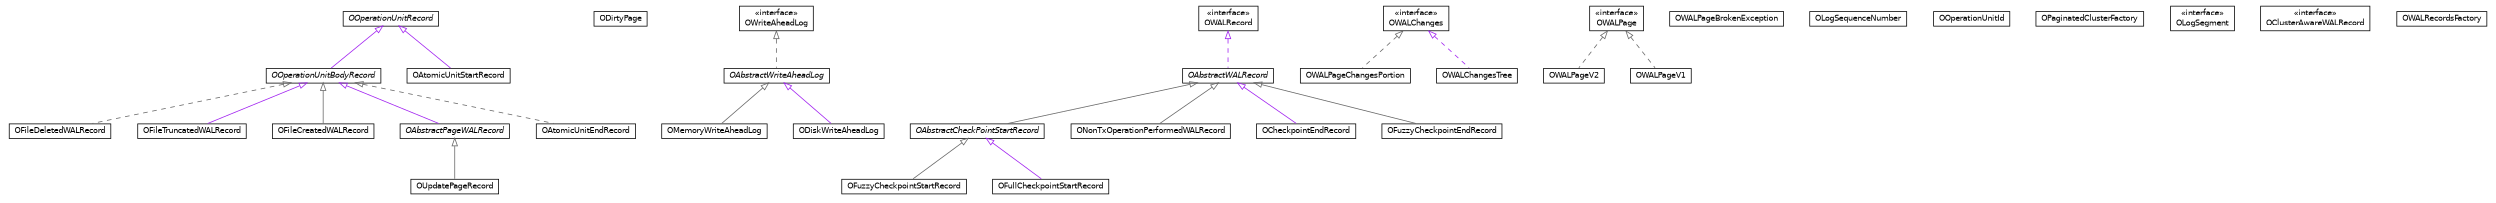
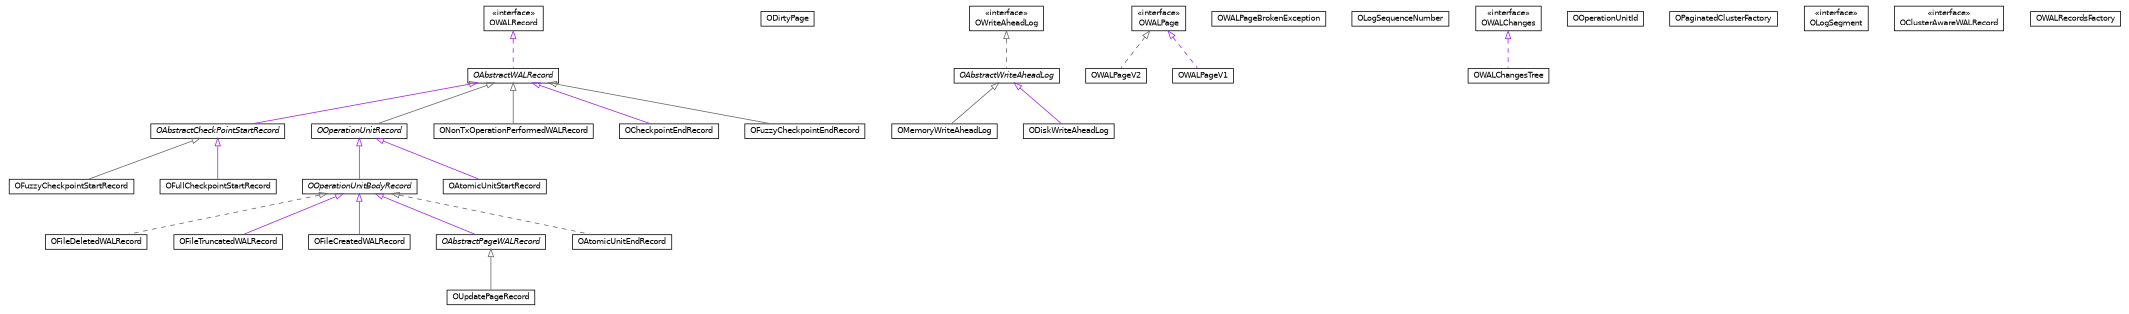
  digraph {
    nodesep=0.25
    ranksep=0.5
    node [fontcolor=black fontname=Helvetica fontsize=10.0 shape=plaintext]
    edge [arrowtail=empty color=gray40 dir=back fontname=Helvetica fontsize=10 headport=p labelfontname=Helvetica labelfontsize=10 tailport=p]
    n1 [label=<<table title="com.orientechnologies.orient.core.storage.impl.local.paginated.wal.OFileDeletedWALRecord" border="0" cellborder="1" cellspacing="0" cellpadding="2" port="p" href="./OFileDeletedWALRecord.html"> 		<tr><td><table border="0" cellspacing="0" cellpadding="1"> <tr><td align="center" balign="center"> OFileDeletedWALRecord </td></tr> 		</table></td></tr> 		</table>>]
    n2 [label=<<table title="com.orientechnologies.orient.core.storage.impl.local.paginated.wal.ODirtyPage" border="0" cellborder="1" cellspacing="0" cellpadding="2" port="p" href="./ODirtyPage.html"> 		<tr><td><table border="0" cellspacing="0" cellpadding="1"> <tr><td align="center" balign="center"> ODirtyPage </td></tr> 		</table></td></tr> 		</table>>]
    n3 [label=<<table title="com.orientechnologies.orient.core.storage.impl.local.paginated.wal.OMemoryWriteAheadLog" border="0" cellborder="1" cellspacing="0" cellpadding="2" port="p" href="./OMemoryWriteAheadLog.html"> 		<tr><td><table border="0" cellspacing="0" cellpadding="1"> <tr><td align="center" balign="center"> OMemoryWriteAheadLog </td></tr> 		</table></td></tr> 		</table>>]
    n4 [label=<<table title="com.orientechnologies.orient.core.storage.impl.local.paginated.wal.OAbstractCheckPointStartRecord" border="0" cellborder="1" cellspacing="0" cellpadding="2" port="p" href="./OAbstractCheckPointStartRecord.html"> 		<tr><td><table border="0" cellspacing="0" cellpadding="1"> <tr><td align="center" balign="center"><font face="Helvetica-Oblique"> OAbstractCheckPointStartRecord </font></td></tr> 		</table></td></tr> 		</table>>]
    n5 [label=<<table title="com.orientechnologies.orient.core.storage.impl.local.paginated.wal.OFuzzyCheckpointStartRecord" border="0" cellborder="1" cellspacing="0" cellpadding="2" port="p" href="./OFuzzyCheckpointStartRecord.html"> 		<tr><td><table border="0" cellspacing="0" cellpadding="1"> <tr><td align="center" balign="center"> OFuzzyCheckpointStartRecord </td></tr> 		</table></td></tr> 		</table>>]
    n6 [label=<<table title="com.orientechnologies.orient.core.storage.impl.local.paginated.wal.OFullCheckpointStartRecord" border="0" cellborder="1" cellspacing="0" cellpadding="2" port="p" href="./OFullCheckpointStartRecord.html"> 		<tr><td><table border="0" cellspacing="0" cellpadding="1"> <tr><td align="center" balign="center"> OFullCheckpointStartRecord </td></tr> 		</table></td></tr> 		</table>>]
    n7 [label=<<table title="com.orientechnologies.orient.core.storage.impl.local.paginated.wal.OOperationUnitBodyRecord" border="0" cellborder="1" cellspacing="0" cellpadding="2" port="p" href="./OOperationUnitBodyRecord.html"> 		<tr><td><table border="0" cellspacing="0" cellpadding="1"> <tr><td align="center" balign="center"><font face="Helvetica-Oblique"> OOperationUnitBodyRecord </font></td></tr> 		</table></td></tr> 		</table>>]
    n8 [label=<<table title="com.orientechnologies.orient.core.storage.impl.local.paginated.wal.OFileTruncatedWALRecord" border="0" cellborder="1" cellspacing="0" cellpadding="2" port="p" href="./OFileTruncatedWALRecord.html"> 		<tr><td><table border="0" cellspacing="0" cellpadding="1"> <tr><td align="center" balign="center"> OFileTruncatedWALRecord </td></tr> 		</table></td></tr> 		</table>>]
    n9 [label=<<table title="com.orientechnologies.orient.core.storage.impl.local.paginated.wal.OFileCreatedWALRecord" border="0" cellborder="1" cellspacing="0" cellpadding="2" port="p" href="./OFileCreatedWALRecord.html"> 		<tr><td><table border="0" cellspacing="0" cellpadding="1"> <tr><td align="center" balign="center"> OFileCreatedWALRecord </td></tr> 		</table></td></tr> 		</table>>]
    n10 [label=<<table title="com.orientechnologies.orient.core.storage.impl.local.paginated.wal.OAbstractPageWALRecord" border="0" cellborder="1" cellspacing="0" cellpadding="2" port="p" href="./OAbstractPageWALRecord.html"> 		<tr><td><table border="0" cellspacing="0" cellpadding="1"> <tr><td align="center" balign="center"><font face="Helvetica-Oblique"> OAbstractPageWALRecord </font></td></tr> 		</table></td></tr> 		</table>>]
    n11 [label=<<table title="com.orientechnologies.orient.core.storage.impl.local.paginated.wal.OAtomicUnitEndRecord" border="0" cellborder="1" cellspacing="0" cellpadding="2" port="p" href="./OAtomicUnitEndRecord.html"> 		<tr><td><table border="0" cellspacing="0" cellpadding="1"> <tr><td align="center" balign="center"> OAtomicUnitEndRecord </td></tr> 		</table></td></tr> 		</table>>]
    n12 [label=<<table title="com.orientechnologies.orient.core.storage.impl.local.paginated.wal.OUpdatePageRecord" border="0" cellborder="1" cellspacing="0" cellpadding="2" port="p" href="./OUpdatePageRecord.html"> 		<tr><td><table border="0" cellspacing="0" cellpadding="1"> <tr><td align="center" balign="center"> OUpdatePageRecord </td></tr> 		</table></td></tr> 		</table>>]
    n13 [label=<<table title="com.orientechnologies.orient.core.storage.impl.local.paginated.wal.OOperationUnitRecord" border="0" cellborder="1" cellspacing="0" cellpadding="2" port="p" href="./OOperationUnitRecord.html"> 		<tr><td><table border="0" cellspacing="0" cellpadding="1"> <tr><td align="center" balign="center"><font face="Helvetica-Oblique"> OOperationUnitRecord </font></td></tr> 		</table></td></tr> 		</table>>]
    n14 [label=<<table title="com.orientechnologies.orient.core.storage.impl.local.paginated.wal.OAtomicUnitStartRecord" border="0" cellborder="1" cellspacing="0" cellpadding="2" port="p" href="./OAtomicUnitStartRecord.html"> 		<tr><td><table border="0" cellspacing="0" cellpadding="1"> <tr><td align="center" balign="center"> OAtomicUnitStartRecord </td></tr> 		</table></td></tr> 		</table>>]
    n15 [label=<<table title="com.orientechnologies.orient.core.storage.impl.local.paginated.wal.OAbstractWriteAheadLog" border="0" cellborder="1" cellspacing="0" cellpadding="2" port="p" href="./OAbstractWriteAheadLog.html"> 		<tr><td><table border="0" cellspacing="0" cellpadding="1"> <tr><td align="center" balign="center"><font face="Helvetica-Oblique"> OAbstractWriteAheadLog </font></td></tr> 		</table></td></tr> 		</table>>]
    n16 [label=<<table title="com.orientechnologies.orient.core.storage.impl.local.paginated.wal.ODiskWriteAheadLog" border="0" cellborder="1" cellspacing="0" cellpadding="2" port="p" href="./ODiskWriteAheadLog.html"> 		<tr><td><table border="0" cellspacing="0" cellpadding="1"> <tr><td align="center" balign="center"> ODiskWriteAheadLog </td></tr> 		</table></td></tr> 		</table>>]
    n17 [label=<<table title="com.orientechnologies.orient.core.storage.impl.local.paginated.wal.OWALRecord" border="0" cellborder="1" cellspacing="0" cellpadding="2" port="p" href="./OWALRecord.html"> 		<tr><td><table border="0" cellspacing="0" cellpadding="1"> <tr><td align="center" balign="center"> &#171;interface&#187; </td></tr> <tr><td align="center" balign="center"> OWALRecord </td></tr> 		</table></td></tr> 		</table>>]
    n18 [label=<<table title="com.orientechnologies.orient.core.storage.impl.local.paginated.wal.OAbstractWALRecord" border="0" cellborder="1" cellspacing="0" cellpadding="2" port="p" href="./OAbstractWALRecord.html"> 		<tr><td><table border="0" cellspacing="0" cellpadding="1"> <tr><td align="center" balign="center"><font face="Helvetica-Oblique"> OAbstractWALRecord </font></td></tr> 		</table></td></tr> 		</table>>]
    n19 [label=<<table title="com.orientechnologies.orient.core.storage.impl.local.paginated.wal.ONonTxOperationPerformedWALRecord" border="0" cellborder="1" cellspacing="0" cellpadding="2" port="p" href="./ONonTxOperationPerformedWALRecord.html"> 		<tr><td><table border="0" cellspacing="0" cellpadding="1"> <tr><td align="center" balign="center"> ONonTxOperationPerformedWALRecord </td></tr> 		</table></td></tr> 		</table>>]
    n20 [label=<<table title="com.orientechnologies.orient.core.storage.impl.local.paginated.wal.OCheckpointEndRecord" border="0" cellborder="1" cellspacing="0" cellpadding="2" port="p" href="./OCheckpointEndRecord.html"> 		<tr><td><table border="0" cellspacing="0" cellpadding="1"> <tr><td align="center" balign="center"> OCheckpointEndRecord </td></tr> 		</table></td></tr> 		</table>>]
    n21 [label=<<table title="com.orientechnologies.orient.core.storage.impl.local.paginated.wal.OFuzzyCheckpointEndRecord" border="0" cellborder="1" cellspacing="0" cellpadding="2" port="p" href="./OFuzzyCheckpointEndRecord.html"> 		<tr><td><table border="0" cellspacing="0" cellpadding="1"> <tr><td align="center" balign="center"> OFuzzyCheckpointEndRecord </td></tr> 		</table></td></tr> 		</table>>]
-   n22 [label=<<table title="com.orientechnologies.orient.core.storage.impl.local.paginated.wal.OWALPageChangesPortion" border="0" cellborder="1" cellspacing="0" cellpadding="2" port="p" href="./OWALPageChangesPortion.html"> 		<tr><td><table border="0" cellspacing="0" cellpadding="1"> <tr><td align="center" balign="center"> OWALPageChangesPortion </td></tr> 		</table></td></tr> 		</table>>]
    n23 [label=<<table title="com.orientechnologies.orient.core.storage.impl.local.paginated.wal.OWALPageV2" border="0" cellborder="1" cellspacing="0" cellpadding="2" port="p" href="./OWALPageV2.html"> 		<tr><td><table border="0" cellspacing="0" cellpadding="1"> <tr><td align="center" balign="center"> OWALPageV2 </td></tr> 		</table></td></tr> 		</table>>]
    n24 [label=<<table title="com.orientechnologies.orient.core.storage.impl.local.paginated.wal.OWALPage" border="0" cellborder="1" cellspacing="0" cellpadding="2" port="p" href="./OWALPage.html"> 		<tr><td><table border="0" cellspacing="0" cellpadding="1"> <tr><td align="center" balign="center"> &#171;interface&#187; </td></tr> <tr><td align="center" balign="center"> OWALPage </td></tr> 		</table></td></tr> 		</table>>]
    n25 [label=<<table title="com.orientechnologies.orient.core.storage.impl.local.paginated.wal.OWALPageV1" border="0" cellborder="1" cellspacing="0" cellpadding="2" port="p" href="./OWALPageV1.html"> 		<tr><td><table border="0" cellspacing="0" cellpadding="1"> <tr><td align="center" balign="center"> OWALPageV1 </td></tr> 		</table></td></tr> 		</table>>]
    n26 [label=<<table title="com.orientechnologies.orient.core.storage.impl.local.paginated.wal.OWALPageBrokenException" border="0" cellborder="1" cellspacing="0" cellpadding="2" port="p" href="./OWALPageBrokenException.html"> 		<tr><td><table border="0" cellspacing="0" cellpadding="1"> <tr><td align="center" balign="center"> OWALPageBrokenException </td></tr> 		</table></td></tr> 		</table>>]
    n27 [label=<<table title="com.orientechnologies.orient.core.storage.impl.local.paginated.wal.OLogSequenceNumber" border="0" cellborder="1" cellspacing="0" cellpadding="2" port="p" href="./OLogSequenceNumber.html"> 		<tr><td><table border="0" cellspacing="0" cellpadding="1"> <tr><td align="center" balign="center"> OLogSequenceNumber </td></tr> 		</table></td></tr> 		</table>>]
    n28 [label=<<table title="com.orientechnologies.orient.core.storage.impl.local.paginated.wal.OWALChangesTree" border="0" cellborder="1" cellspacing="0" cellpadding="2" port="p" href="./OWALChangesTree.html"> 		<tr><td><table border="0" cellspacing="0" cellpadding="1"> <tr><td align="center" balign="center"> OWALChangesTree </td></tr> 		</table></td></tr> 		</table>>]
    n29 [label=<<table title="com.orientechnologies.orient.core.storage.impl.local.paginated.wal.OWriteAheadLog" border="0" cellborder="1" cellspacing="0" cellpadding="2" port="p" href="./OWriteAheadLog.html"> 		<tr><td><table border="0" cellspacing="0" cellpadding="1"> <tr><td align="center" balign="center"> &#171;interface&#187; </td></tr> <tr><td align="center" balign="center"> OWriteAheadLog </td></tr> 		</table></td></tr> 		</table>>]
    n30 [label=<<table title="com.orientechnologies.orient.core.storage.impl.local.paginated.wal.OOperationUnitId" border="0" cellborder="1" cellspacing="0" cellpadding="2" port="p" href="./OOperationUnitId.html"> 		<tr><td><table border="0" cellspacing="0" cellpadding="1"> <tr><td align="center" balign="center"> OOperationUnitId </td></tr> 		</table></td></tr> 		</table>>]
    n31 [label=<<table title="com.orientechnologies.orient.core.storage.impl.local.paginated.wal.OPaginatedClusterFactory" border="0" cellborder="1" cellspacing="0" cellpadding="2" port="p" href="./OPaginatedClusterFactory.html"> 		<tr><td><table border="0" cellspacing="0" cellpadding="1"> <tr><td align="center" balign="center"> OPaginatedClusterFactory </td></tr> 		</table></td></tr> 		</table>>]
    n32 [label=<<table title="com.orientechnologies.orient.core.storage.impl.local.paginated.wal.OLogSegment" border="0" cellborder="1" cellspacing="0" cellpadding="2" port="p" href="./OLogSegment.html"> 		<tr><td><table border="0" cellspacing="0" cellpadding="1"> <tr><td align="center" balign="center"> &#171;interface&#187; </td></tr> <tr><td align="center" balign="center"> OLogSegment </td></tr> 		</table></td></tr> 		</table>>]
    n33 [label=<<table title="com.orientechnologies.orient.core.storage.impl.local.paginated.wal.OClusterAwareWALRecord" border="0" cellborder="1" cellspacing="0" cellpadding="2" port="p" href="./OClusterAwareWALRecord.html"> 		<tr><td><table border="0" cellspacing="0" cellpadding="1"> <tr><td align="center" balign="center"> &#171;interface&#187; </td></tr> <tr><td align="center" balign="center"> OClusterAwareWALRecord </td></tr> 		</table></td></tr> 		</table>>]
    n34 [label=<<table title="com.orientechnologies.orient.core.storage.impl.local.paginated.wal.OWALChanges" border="0" cellborder="1" cellspacing="0" cellpadding="2" port="p" href="./OWALChanges.html"> 		<tr><td><table border="0" cellspacing="0" cellpadding="1"> <tr><td align="center" balign="center"> &#171;interface&#187; </td></tr> <tr><td align="center" balign="center"> OWALChanges </td></tr> 		</table></td></tr> 		</table>>]
    n35 [label=<<table title="com.orientechnologies.orient.core.storage.impl.local.paginated.wal.OWALRecordsFactory" border="0" cellborder="1" cellspacing="0" cellpadding="2" port="p" href="./OWALRecordsFactory.html"> 		<tr><td><table border="0" cellspacing="0" cellpadding="1"> <tr><td align="center" balign="center"> OWALRecordsFactory </td></tr> 		</table></td></tr> 		</table>>]
    n4 -> n5
    n4 -> n6 [color=purple]
    n7 -> n1 [style=dashed]
    n7 -> n8 [color=purple]
-   n7 -> n9
+   n7 -> n9 [color=purple]
    n7 -> n10 [color=purple]
    n7 -> n11 [style=dashed]
    n10 -> n12
    n13 -> n7 [color=purple]
    n13 -> n14 [color=purple]
    n15 -> n3
    n15 -> n16 [color=purple]
    n17 -> n18 [color=purple style=dashed]
-   n18 -> n4
+   n18 -> n4 [color=purple]
+   n18 -> n13
    n18 -> n19
    n18 -> n20 [color=purple]
    n18 -> n21
    n24 -> n23 [style=dashed]
-   n24 -> n25 [style=dashed]
+   n24 -> n25 [color=purple style=dashed]
    n29 -> n15 [style=dashed]
-   n34 -> n22 [style=dashed]
    n34 -> n28 [color=purple style=dashed]
  }
